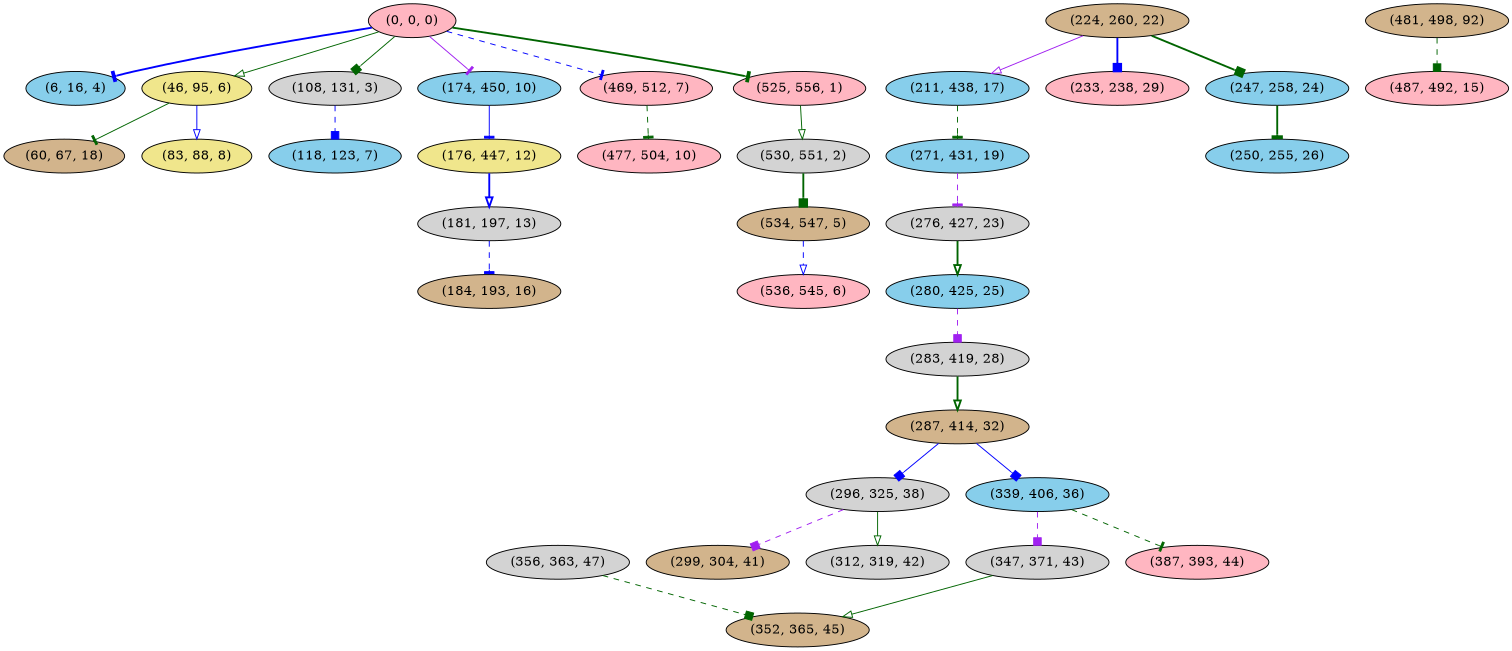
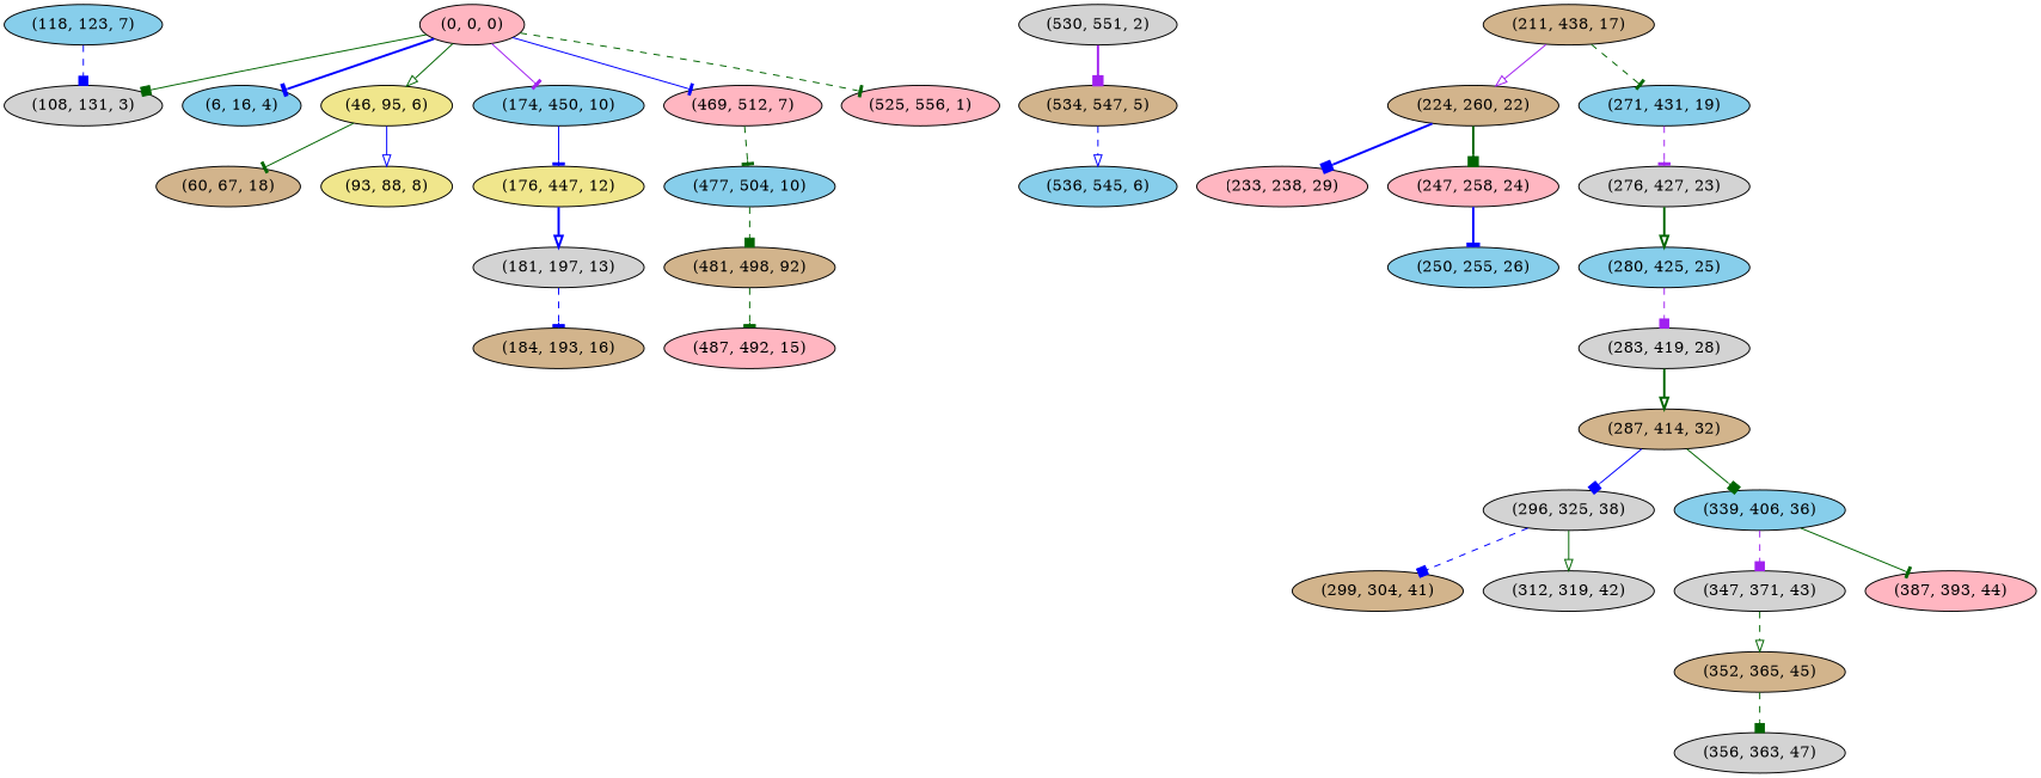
  digraph {
    node [fillcolor=lightpink style=filled]
    edge [arrowhead=tee color=darkgreen style=dashed]
    "(0, 0, 0)"
    "(6, 16, 4)" [fillcolor=skyblue]
    "(46, 95, 6)" [fillcolor=khaki]
    "(108, 131, 3)" [fillcolor=lightgrey]
    "(174, 450, 10)" [fillcolor=skyblue]
    "(469, 512, 7)"
    "(525, 556, 1)"
    "(60, 67, 18)" [fillcolor=tan]
-   "(83, 88, 8)" [fillcolor=khaki]
+   "(83, 88, 8)" [fillcolor=khaki label="(93, 88, 8)"]
    "(118, 123, 7)" [fillcolor=skyblue]
    "(176, 447, 12)" [fillcolor=khaki]
-   "(477, 504, 10)"
+   "(477, 504, 10)" [fillcolor=skyblue]
    "(530, 551, 2)" [fillcolor=lightgrey]
    "(181, 197, 13)" [fillcolor=lightgrey]
    "(184, 193, 16)" [fillcolor=tan]
-   "(211, 438, 17)" [fillcolor=skyblue]
+   "(211, 438, 17)" [fillcolor=tan]
    "(224, 260, 22)" [fillcolor=tan]
    "(271, 431, 19)" [fillcolor=skyblue]
    "(233, 238, 29)"
-   "(247, 258, 24)" [fillcolor=skyblue]
+   "(247, 258, 24)"
    "(276, 427, 23)" [fillcolor=lightgrey]
    "(250, 255, 26)" [fillcolor=skyblue]
    "(280, 425, 25)" [fillcolor=skyblue]
    "(283, 419, 28)" [fillcolor=lightgrey]
    "(287, 414, 32)" [fillcolor=tan]
    "(296, 325, 38)" [fillcolor=lightgrey]
    "(339, 406, 36)" [fillcolor=skyblue]
    "(299, 304, 41)" [fillcolor=tan]
    "(312, 319, 42)" [fillcolor=lightgrey]
    "(347, 371, 43)" [fillcolor=lightgrey]
    "(387, 393, 44)"
    "(352, 365, 45)" [fillcolor=tan]
    "(356, 363, 47)" [fillcolor=lightgrey]
    n34 [fillcolor=tan label="(481, 498, 92)"]
    "(487, 492, 15)"
    "(534, 547, 5)" [fillcolor=tan]
-   "(536, 545, 6)"
+   "(536, 545, 6)" [fillcolor=skyblue]
    "(0, 0, 0)" -> "(6, 16, 4)" [color=blue style=bold]
    "(0, 0, 0)" -> "(46, 95, 6)" [arrowhead=onormal style=solid]
    "(0, 0, 0)" -> "(108, 131, 3)" [arrowhead=box style=solid]
    "(0, 0, 0)" -> "(174, 450, 10)" [color=purple style=solid]
-   "(0, 0, 0)" -> "(469, 512, 7)" [color=blue]
-   "(0, 0, 0)" -> "(525, 556, 1)" [style=bold]
+   "(0, 0, 0)" -> "(469, 512, 7)" [color=blue style=solid]
+   "(0, 0, 0)" -> "(525, 556, 1)"
    "(46, 95, 6)" -> "(60, 67, 18)" [style=solid]
    "(46, 95, 6)" -> "(83, 88, 8)" [arrowhead=onormal color=blue style=solid]
-   "(108, 131, 3)" -> "(118, 123, 7)" [arrowhead=box color=blue]
+   "(118, 123, 7)" -> "(108, 131, 3)" [arrowhead=box color=blue]
    "(174, 450, 10)" -> "(176, 447, 12)" [color=blue style=solid]
    "(469, 512, 7)" -> "(477, 504, 10)"
-   "(525, 556, 1)" -> "(530, 551, 2)" [arrowhead=onormal style=solid]
    "(176, 447, 12)" -> "(181, 197, 13)" [arrowhead=onormal color=blue style=bold]
-   "(530, 551, 2)" -> "(534, 547, 5)" [arrowhead=box style=bold]
+   "(477, 504, 10)" -> n34 [arrowhead=box]
+   "(530, 551, 2)" -> "(534, 547, 5)" [arrowhead=box color=purple style=bold]
    "(181, 197, 13)" -> "(184, 193, 16)" [color=blue]
-   "(224, 260, 22)" -> "(211, 438, 17)" [arrowhead=onormal color=purple style=solid]
+   "(211, 438, 17)" -> "(224, 260, 22)" [arrowhead=onormal color=purple style=solid]
    "(211, 438, 17)" -> "(271, 431, 19)"
    "(224, 260, 22)" -> "(233, 238, 29)" [arrowhead=box color=blue style=bold]
    "(224, 260, 22)" -> "(247, 258, 24)" [arrowhead=box style=bold]
    "(271, 431, 19)" -> "(276, 427, 23)" [color=purple]
-   "(247, 258, 24)" -> "(250, 255, 26)" [style=bold]
+   "(247, 258, 24)" -> "(250, 255, 26)" [color=blue style=bold]
    "(276, 427, 23)" -> "(280, 425, 25)" [arrowhead=onormal style=bold]
    "(280, 425, 25)" -> "(283, 419, 28)" [arrowhead=box color=purple]
    "(283, 419, 28)" -> "(287, 414, 32)" [arrowhead=onormal style=bold]
    "(287, 414, 32)" -> "(296, 325, 38)" [arrowhead=box color=blue style=solid]
-   "(287, 414, 32)" -> "(339, 406, 36)" [arrowhead=box color=blue style=solid]
-   "(296, 325, 38)" -> "(299, 304, 41)" [arrowhead=box color=purple]
+   "(287, 414, 32)" -> "(339, 406, 36)" [arrowhead=box style=solid]
+   "(296, 325, 38)" -> "(299, 304, 41)" [arrowhead=box color=blue]
    "(296, 325, 38)" -> "(312, 319, 42)" [arrowhead=onormal style=solid]
    "(339, 406, 36)" -> "(347, 371, 43)" [arrowhead=box color=purple]
-   "(339, 406, 36)" -> "(387, 393, 44)"
-   "(347, 371, 43)" -> "(352, 365, 45)" [arrowhead=onormal style=solid]
-   "(356, 363, 47)" -> "(352, 365, 45)" [arrowhead=box]
-   n34 -> "(487, 492, 15)" [arrowhead=box]
+   "(339, 406, 36)" -> "(387, 393, 44)" [style=solid]
+   "(347, 371, 43)" -> "(352, 365, 45)" [arrowhead=onormal]
+   "(352, 365, 45)" -> "(356, 363, 47)" [arrowhead=box]
+   n34 -> "(487, 492, 15)"
    "(534, 547, 5)" -> "(536, 545, 6)" [arrowhead=onormal color=blue]
  }
